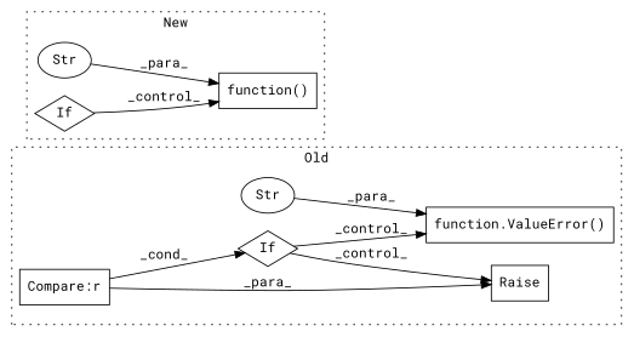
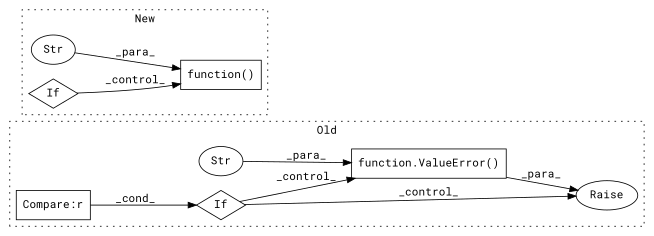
  digraph {
    fontname="Roboto Mono"
    rankdir=LR
    node [a=75 fontname="Roboto Mono" l=3 shape=box]
    edge [fontname="Roboto Mono"]
    n1 [l="24,10" label="function.ValueError()" s="131,338"]
-   n2 [a=91 l=6 label=Raise s=125]
+   n2 [a=91 l=6 label=Raise s=125 shape=ellipse]
    n3 [a=66 l=183 label=Str s=155 shape=ellipse]
    n4 [a=96 label=If s=51 shape=diamond]
    n5 [a=40 l=61 label="Compare:r" s=54]
    n6 [l="14,1" label="function()" s="378,475"]
    n7 [a=66 l=67 label=Str s=392 shape=ellipse]
    n8 [a=96 label=If s=178 shape=diamond]
    subgraph cluster_1 {
      label=Old
      style=dotted
      n1
      n2
      n3
      n4
      n5
    }
    subgraph cluster_2 {
      label=New
      style=dotted
      n6
      n7
      n8
    }
-   n5 -> n2 [label=_para_]
+   n1 -> n2 [label=_para_]
    n3 -> n1 [label=_para_]
    n4 -> n1 [label=_control_]
    n4 -> n2 [label=_control_]
    n5 -> n4 [label=_cond_]
    n7 -> n6 [label=_para_]
    n8 -> n6 [label=_control_]
  }
